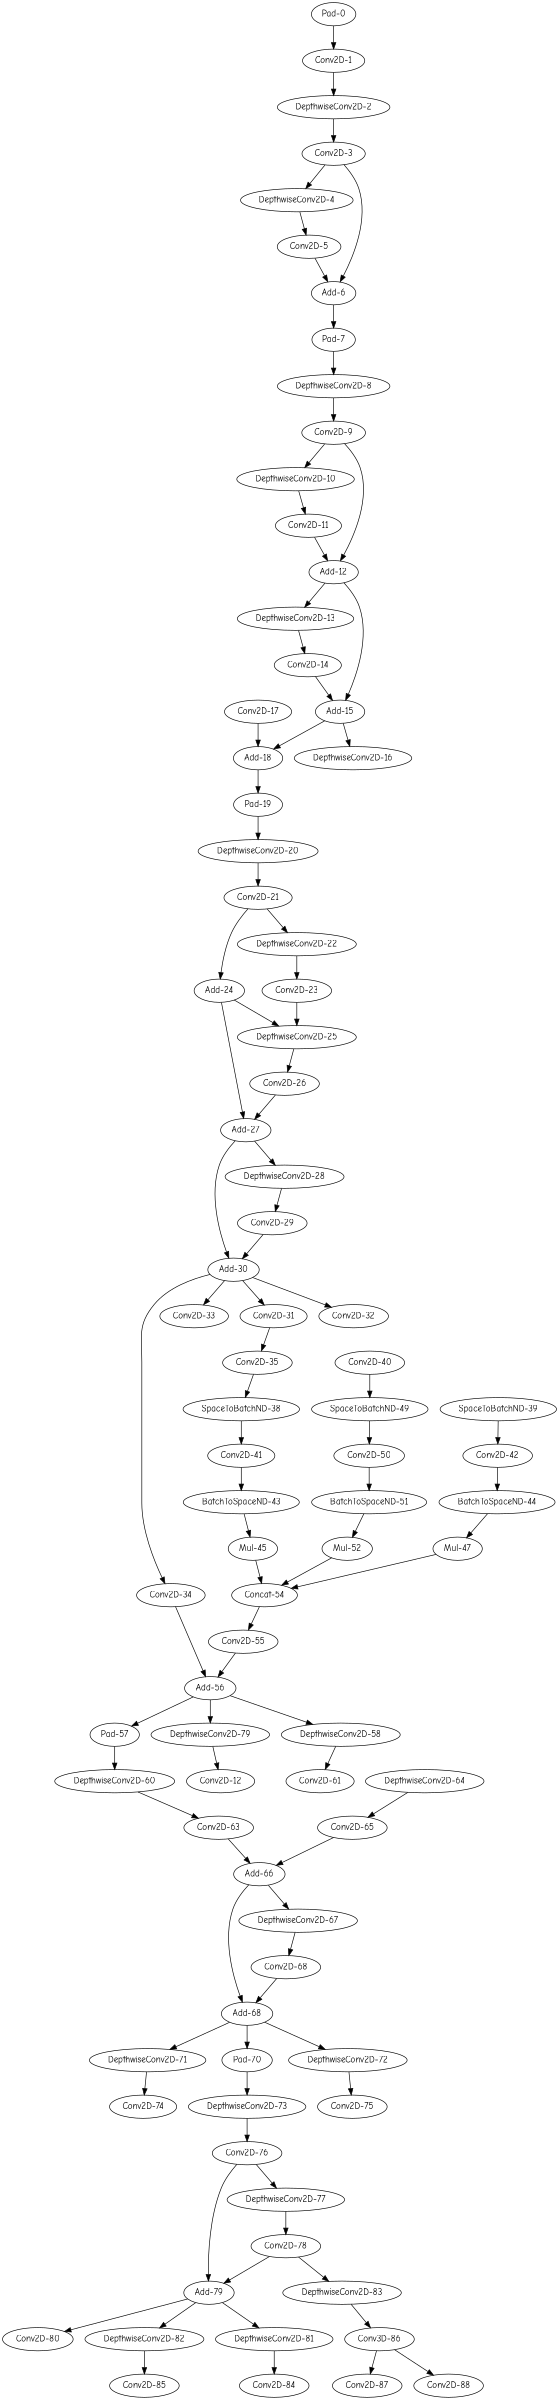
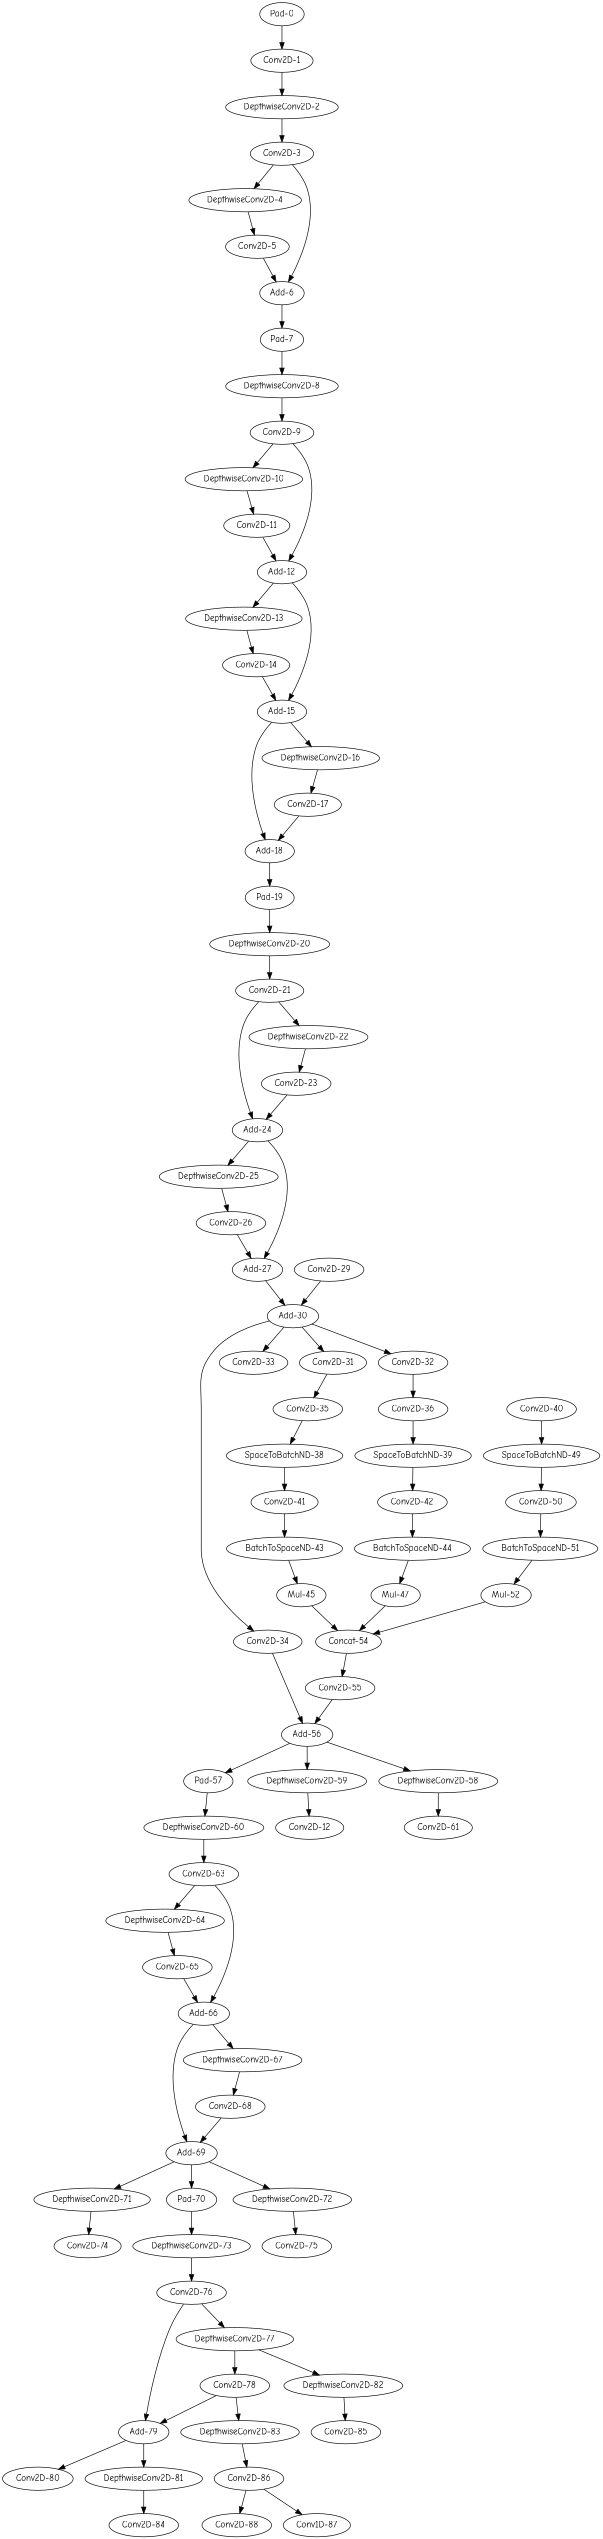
  digraph {
    fontname="Comic Neue"
    node [fontname="Comic Neue"]
    edge [fontname="Comic Neue"]
    "Pad-0" [weight=0.934406]
    "Conv2D-1" [weight=1.739254]
    "DepthwiseConv2D-2" [weight=0.854264]
    "Conv2D-3" [weight=0.958533]
    "DepthwiseConv2D-4" [weight=2.716849]
    "Add-6" [weight=0.610308]
    "Conv2D-5" [weight=1.803481]
    "Pad-7" [weight=1.056696]
    "DepthwiseConv2D-8" [weight=0.872866]
    "Conv2D-9" [weight=0.42805]
    "DepthwiseConv2D-10" [weight=0.63404]
    "Add-12" [weight=0.132756]
    "Conv2D-11" [weight=0.406742]
    "DepthwiseConv2D-13" [weight=0.667246]
    "Add-15" [weight=0.120752]
    "Conv2D-14" [weight=0.42871]
    "Add-18" [weight=0.119762]
    "DepthwiseConv2D-16" [weight=0.659112]
    "Pad-19" [weight=0.308354]
    "Conv2D-17" [weight=0.414416]
    "DepthwiseConv2D-20" [weight=0.188754]
    "Conv2D-21" [weight=0.196808]
    "Add-24" [weight=0.049176]
    "DepthwiseConv2D-22" [weight=0.298498]
    "DepthwiseConv2D-25" [weight=0.307836]
    "Add-27" [weight=0.048428]
    "Conv2D-23" [weight=0.363856]
    "Conv2D-26" [weight=0.35555]
    "Add-30" [weight=0.049592]
-   "DepthwiseConv2D-28" [weight=0.308462]
    "Conv2D-34" [weight=0.391208]
    "Conv2D-33" [weight=0.095212]
    "Conv2D-31" [weight=0.073406]
    "Conv2D-32" [weight=0.076134]
    "Conv2D-29" [weight=0.356872]
    "Add-56" [weight=0.063954]
    "Conv2D-35" [weight=0.146738]
+   "Conv2D-36" [weight=0.147334]
    "Pad-57" [weight=0.162856]
-   "DepthwiseConv2D-59" [weight=0.298516 label="DepthwiseConv2D-79"]
+   "DepthwiseConv2D-59" [weight=0.298516]
    "DepthwiseConv2D-58" [weight=0.293018]
    "SpaceToBatchND-38" [weight=0.03202]
    "SpaceToBatchND-39" [weight=0.048588]
    "DepthwiseConv2D-60" [weight=0.1037]
    n45 [label="Conv2D-12" weight=0.12224]
    "Conv2D-61" [weight=0.090826]
    "Conv2D-40" [weight=0.178598]
    "SpaceToBatchND-49" [weight=0.038454]
    "Conv2D-50" [weight=0.319122]
    "BatchToSpaceND-51" [weight=0.024618]
    "Mul-52" [weight=0.014044]
    "Concat-54" [weight=0.119094]
    "Conv2D-55" [weight=0.262888]
    "Conv2D-42" [weight=0.328638]
    "BatchToSpaceND-44" [weight=0.026154]
    "Mul-47" [weight=0.015054]
    "Conv2D-41" [weight=0.249518]
    "BatchToSpaceND-43" [weight=0.025408]
    "Mul-45" [weight=0.013836]
    "Conv2D-63" [weight=0.181192]
    "DepthwiseConv2D-64" [weight=0.152068]
    "Add-66" [weight=0.0236]
    "Conv2D-65" [weight=0.326146]
-   "Add-69" [weight=0.02227 label="Add-68"]
+   "Add-69" [weight=0.02227]
    "DepthwiseConv2D-67" [weight=0.155498]
    "DepthwiseConv2D-71" [weight=0.149442]
    "Pad-70" [weight=0.117942]
    "DepthwiseConv2D-72" [weight=0.150024]
    "Conv2D-68" [weight=0.329604]
    "Conv2D-74" [weight=0.047326]
    "DepthwiseConv2D-73" [weight=0.056868]
    "Conv2D-75" [weight=0.061924]
    "Conv2D-76" [weight=0.18509]
    "Add-79" [weight=0.01431]
    "DepthwiseConv2D-77" [weight=0.079114]
    "DepthwiseConv2D-81" [weight=0.077846]
    "Conv2D-80" [weight=0.113948]
    "DepthwiseConv2D-82" [weight=0.077454]
    "Conv2D-78" [weight=0.350506]
    "Conv2D-84" [weight=0.026684]
    "Conv2D-85" [weight=0.03508]
    "DepthwiseConv2D-83" [weight=0.0162]
-   "Conv2D-86" [weight=0.03844 label="Conv3D-86"]
-   "Conv2D-87" [weight=0.107906]
+   "Conv2D-86" [weight=0.03844]
+   "Conv2D-87" [weight=0.107906 label="Conv1D-87"]
    "Conv2D-88" [weight=0.147102]
    "Pad-0" -> "Conv2D-1"
    "Conv2D-1" -> "DepthwiseConv2D-2"
    "DepthwiseConv2D-2" -> "Conv2D-3"
    "Conv2D-3" -> "DepthwiseConv2D-4"
    "Conv2D-3" -> "Add-6"
    "DepthwiseConv2D-4" -> "Conv2D-5"
    "Add-6" -> "Pad-7"
    "Conv2D-5" -> "Add-6"
    "Pad-7" -> "DepthwiseConv2D-8"
    "DepthwiseConv2D-8" -> "Conv2D-9"
    "Conv2D-9" -> "DepthwiseConv2D-10"
    "Conv2D-9" -> "Add-12"
    "DepthwiseConv2D-10" -> "Conv2D-11"
    "Add-12" -> "DepthwiseConv2D-13"
    "Add-12" -> "Add-15"
    "Conv2D-11" -> "Add-12"
    "DepthwiseConv2D-13" -> "Conv2D-14"
    "Add-15" -> "Add-18"
    "Add-15" -> "DepthwiseConv2D-16"
    "Conv2D-14" -> "Add-15"
    "Add-18" -> "Pad-19"
+   "DepthwiseConv2D-16" -> "Conv2D-17"
    "Pad-19" -> "DepthwiseConv2D-20"
    "Conv2D-17" -> "Add-18"
    "DepthwiseConv2D-20" -> "Conv2D-21"
    "Conv2D-21" -> "Add-24"
    "Conv2D-21" -> "DepthwiseConv2D-22"
    "Add-24" -> "DepthwiseConv2D-25"
    "Add-24" -> "Add-27"
    "DepthwiseConv2D-22" -> "Conv2D-23"
    "DepthwiseConv2D-25" -> "Conv2D-26"
    "Add-27" -> "Add-30"
-   "Add-27" -> "DepthwiseConv2D-28"
-   "Conv2D-23" -> "DepthwiseConv2D-25"
+   "Conv2D-23" -> "Add-24"
    "Conv2D-26" -> "Add-27"
    "Add-30" -> "Conv2D-34"
    "Add-30" -> "Conv2D-33"
    "Add-30" -> "Conv2D-31"
    "Add-30" -> "Conv2D-32"
-   "DepthwiseConv2D-28" -> "Conv2D-29"
    "Conv2D-34" -> "Add-56"
    "Conv2D-31" -> "Conv2D-35"
+   "Conv2D-32" -> "Conv2D-36"
    "Conv2D-29" -> "Add-30"
    "Add-56" -> "Pad-57"
    "Add-56" -> "DepthwiseConv2D-59"
    "Add-56" -> "DepthwiseConv2D-58"
    "Conv2D-35" -> "SpaceToBatchND-38"
+   "Conv2D-36" -> "SpaceToBatchND-39"
    "Pad-57" -> "DepthwiseConv2D-60"
    "DepthwiseConv2D-59" -> n45
    "DepthwiseConv2D-58" -> "Conv2D-61"
    "SpaceToBatchND-38" -> "Conv2D-41"
    "SpaceToBatchND-39" -> "Conv2D-42"
    "DepthwiseConv2D-60" -> "Conv2D-63"
    "Conv2D-40" -> "SpaceToBatchND-49"
    "SpaceToBatchND-49" -> "Conv2D-50"
    "Conv2D-50" -> "BatchToSpaceND-51"
    "BatchToSpaceND-51" -> "Mul-52"
    "Mul-52" -> "Concat-54"
    "Concat-54" -> "Conv2D-55"
    "Conv2D-55" -> "Add-56"
    "Conv2D-42" -> "BatchToSpaceND-44"
    "BatchToSpaceND-44" -> "Mul-47"
    "Mul-47" -> "Concat-54"
    "Conv2D-41" -> "BatchToSpaceND-43"
    "BatchToSpaceND-43" -> "Mul-45"
    "Mul-45" -> "Concat-54"
+   "Conv2D-63" -> "DepthwiseConv2D-64"
    "Conv2D-63" -> "Add-66"
    "DepthwiseConv2D-64" -> "Conv2D-65"
    "Add-66" -> "Add-69"
    "Add-66" -> "DepthwiseConv2D-67"
    "Conv2D-65" -> "Add-66"
    "Add-69" -> "DepthwiseConv2D-71"
    "Add-69" -> "Pad-70"
    "Add-69" -> "DepthwiseConv2D-72"
    "DepthwiseConv2D-67" -> "Conv2D-68"
    "DepthwiseConv2D-71" -> "Conv2D-74"
    "Pad-70" -> "DepthwiseConv2D-73"
    "DepthwiseConv2D-72" -> "Conv2D-75"
    "Conv2D-68" -> "Add-69"
    "DepthwiseConv2D-73" -> "Conv2D-76"
    "Conv2D-76" -> "Add-79"
    "Conv2D-76" -> "DepthwiseConv2D-77"
    "Add-79" -> "DepthwiseConv2D-81"
    "Add-79" -> "Conv2D-80"
-   "Add-79" -> "DepthwiseConv2D-82"
+   "DepthwiseConv2D-77" -> "DepthwiseConv2D-82"
    "DepthwiseConv2D-77" -> "Conv2D-78"
    "DepthwiseConv2D-81" -> "Conv2D-84"
    "DepthwiseConv2D-82" -> "Conv2D-85"
    "Conv2D-78" -> "Add-79"
    "Conv2D-78" -> "DepthwiseConv2D-83"
    "DepthwiseConv2D-83" -> "Conv2D-86"
    "Conv2D-86" -> "Conv2D-87"
    "Conv2D-86" -> "Conv2D-88"
  }
